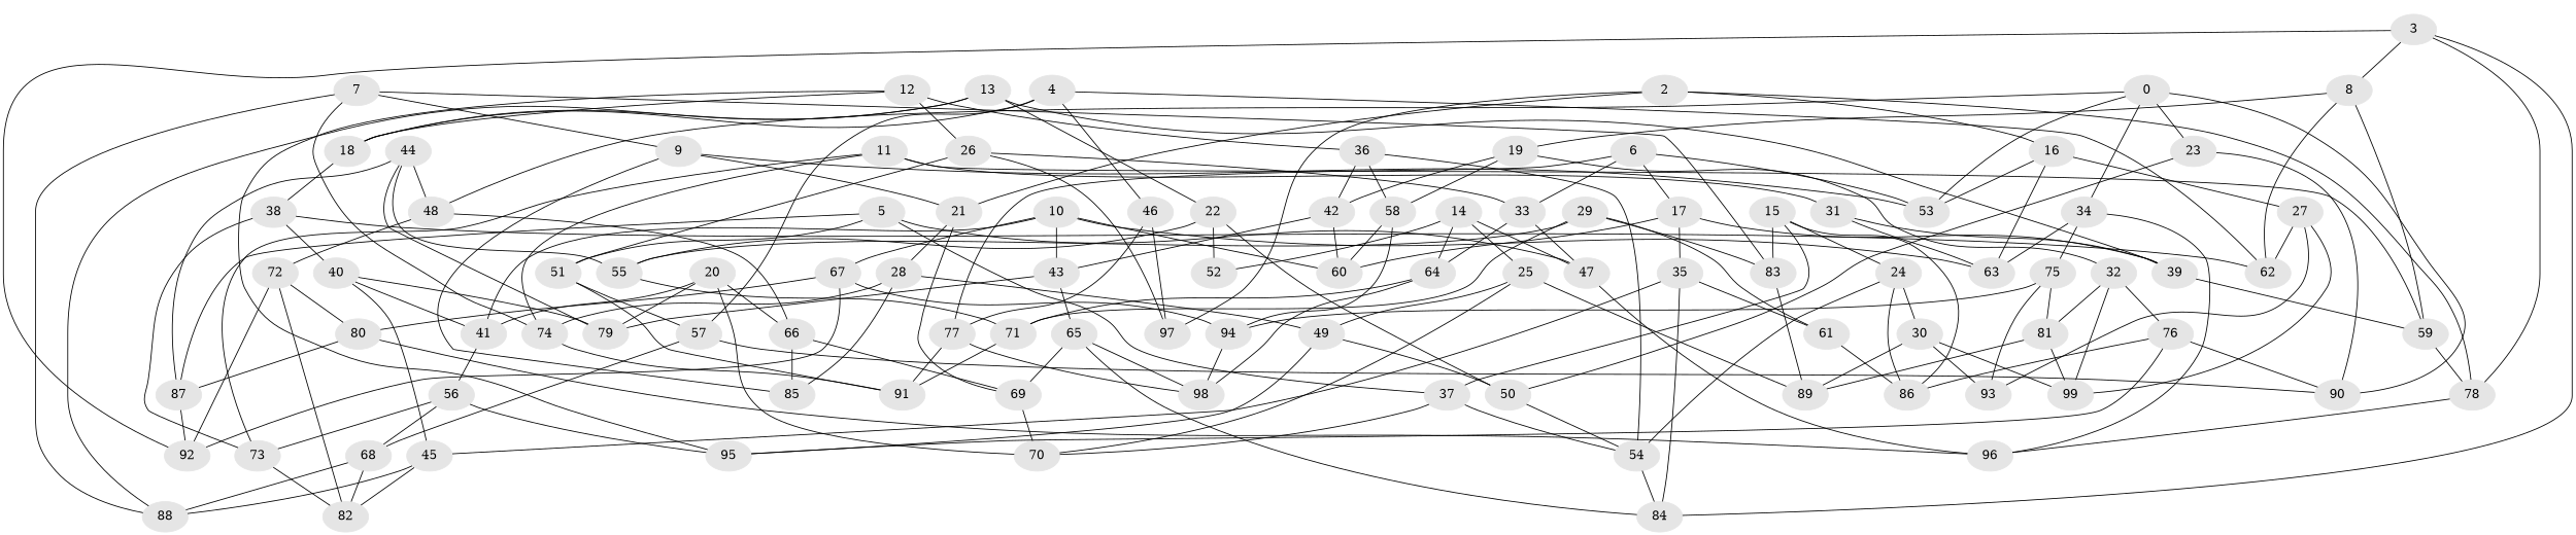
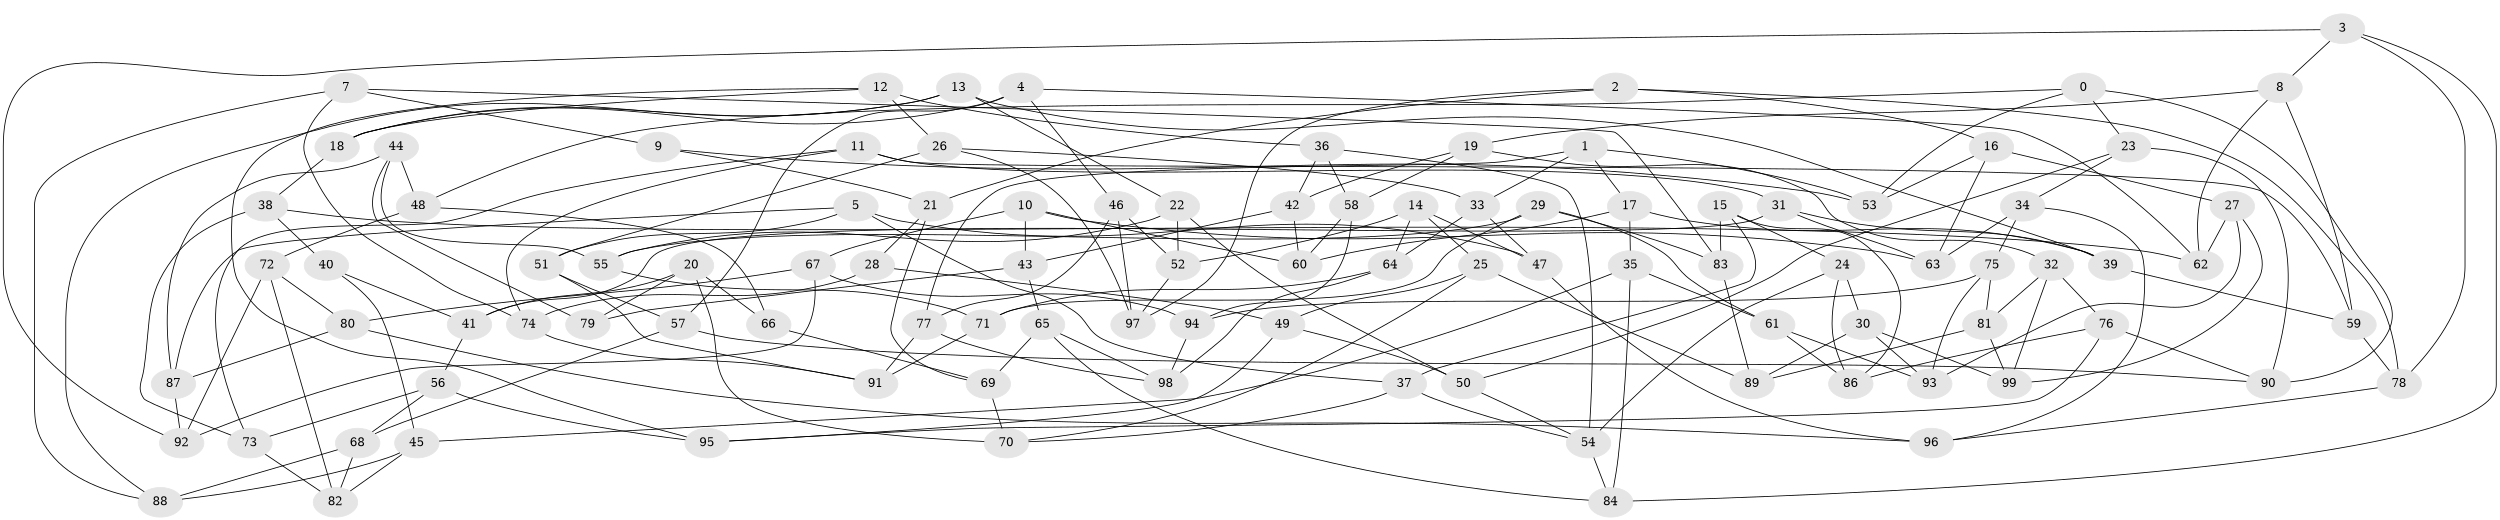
  graph {
    node [color=gray90 style=filled]
-   1 [label=6]
+   1
    17
    33
    53
    77
    60
    39
    35
    47
    64
    91
    98
    2
    16
    21
    78
    97
    63
    27
    28
    69
    96
    3
    8
    84
    92
    62
    19
    59
    4
    18
    46
    57
    38
    52
    90
    68
    5
    37
    51
    87
    70
    54
    n44 [label=0]
    23
    48
    50
    34
    66
    72
    7
    9
    74
    83
    88
-   85
    89
    32
    42
    58
    10
    43
    67
    79
    65
    94
    80
    11
    31
    73
    41
    82
    12
    26
    36
    95
    13
    22
    55
    14
    25
    49
    71
    15
    24
    86
    30
    93
    99
    61
    45
    40
    76
    81
    20
    56
    75
    29
    44
    1 -- 17
    1 -- 33
    1 -- 53
    1 -- 77
    17 -- 60
    17 -- 39
    17 -- 35
    33 -- 47
    33 -- 64
    77 -- 91
    77 -- 98
    39 -- 59
    35 -- 84
    35 -- 61
    35 -- 45
    47 -- 96
    64 -- 98
    64 -- 71
    2 -- 16
    2 -- 21
    2 -- 78
    2 -- 97
    16 -- 53
    16 -- 63
    16 -- 27
    21 -- 28
    21 -- 69
    78 -- 96
    27 -- 62
    27 -- 93
    27 -- 99
    28 -- 74
-   28 -- 85
    28 -- 49
    69 -- 70
    3 -- 78
    3 -- 8
    3 -- 84
    3 -- 92
    8 -- 62
    8 -- 19
    8 -- 59
    19 -- 32
    19 -- 42
    19 -- 58
    59 -- 78
    4 -- 62
    4 -- 18
    4 -- 46
    4 -- 57
    18 -- 38
    46 -- 77
    46 -- 97
+   46 -- 52
    57 -- 90
    57 -- 68
    38 -- 62
    38 -- 73
    38 -- 40
+   52 -- 97
    68 -- 88
    68 -- 82
    5 -- 47
    5 -- 37
    5 -- 51
    5 -- 87
    37 -- 70
    37 -- 54
    51 -- 91
    51 -- 57
    87 -- 92
    54 -- 84
    n44 -- 53
    n44 -- 90
    n44 -- 23
    n44 -- 48
    23 -- 90
    23 -- 50
-   n44 -- 34
+   23 -- 34
    48 -- 66
    48 -- 72
    50 -- 54
    34 -- 63
    34 -- 96
    34 -- 75
    66 -- 69
-   66 -- 85
    72 -- 92
    72 -- 80
    72 -- 82
    7 -- 9
    7 -- 74
    7 -- 83
    7 -- 88
    9 -- 53
    9 -- 21
-   9 -- 85
    74 -- 91
    83 -- 89
    32 -- 99
    32 -- 76
    32 -- 81
    42 -- 60
    42 -- 43
    58 -- 60
    58 -- 94
    10 -- 60
    10 -- 63
    10 -- 43
    10 -- 67
    43 -- 79
    43 -- 65
    67 -- 92
    67 -- 94
    67 -- 80
    65 -- 98
    65 -- 69
    65 -- 84
    94 -- 98
    80 -- 96
    80 -- 87
    11 -- 59
    11 -- 74
    11 -- 31
    11 -- 73
    31 -- 39
    31 -- 63
-   10 -- 41
+   31 -- 41
    73 -- 82
    41 -- 56
    12 -- 18
    12 -- 26
    12 -- 36
    12 -- 95
    26 -- 33
    26 -- 97
    26 -- 51
    36 -- 54
    36 -- 42
    36 -- 58
    13 -- 39
    13 -- 18
    13 -- 88
    13 -- 22
    22 -- 52
    22 -- 50
    22 -- 55
    55 -- 71
    14 -- 47
    14 -- 64
    14 -- 52
    14 -- 25
    25 -- 70
    25 -- 89
    25 -- 49
    49 -- 50
    49 -- 95
    71 -- 91
    15 -- 37
    15 -- 83
    15 -- 24
    15 -- 86
    24 -- 54
    24 -- 86
    24 -- 30
    30 -- 89
    30 -- 93
    30 -- 99
    61 -- 86
+   61 -- 93
    45 -- 88
    45 -- 82
-   40 -- 79
    40 -- 41
    40 -- 45
    76 -- 90
    76 -- 95
    76 -- 86
    81 -- 89
    81 -- 99
    20 -- 70
    20 -- 66
    20 -- 79
    20 -- 41
    56 -- 68
    56 -- 73
    56 -- 95
    75 -- 94
    75 -- 93
    75 -- 81
    29 -- 83
    29 -- 55
    29 -- 71
    29 -- 61
    44 -- 87
    44 -- 48
    44 -- 79
    44 -- 55
  }
